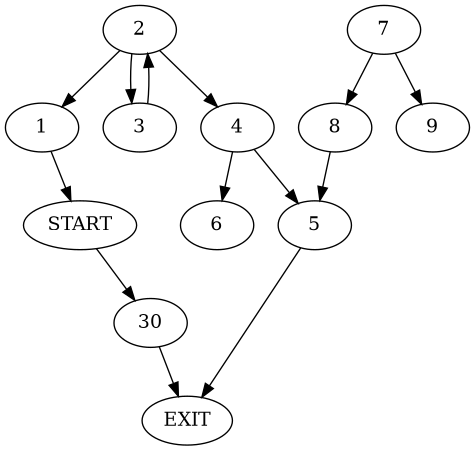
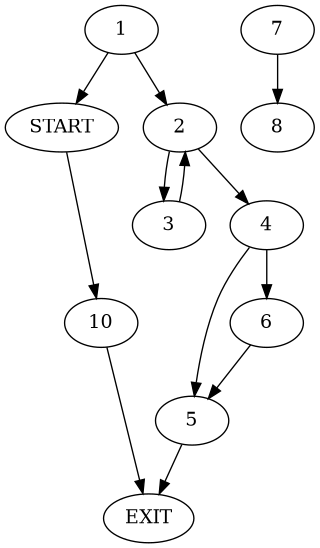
  digraph {
    n1 [label=START]
-   10 [label=30]
+   10
    1
    2
    n5 [label=EXIT]
    3
    4
    5
    6
    7
    8
-   9
    n1 -> 10
    10 -> n5
    1 -> n1
-   2 -> 1
+   1 -> 2
    2 -> 3
    2 -> 4
    3 -> 2
    4 -> 5
    4 -> 6
    5 -> n5
    7 -> 8
-   7 -> 9
-   8 -> 5
+   6 -> 5
  }
